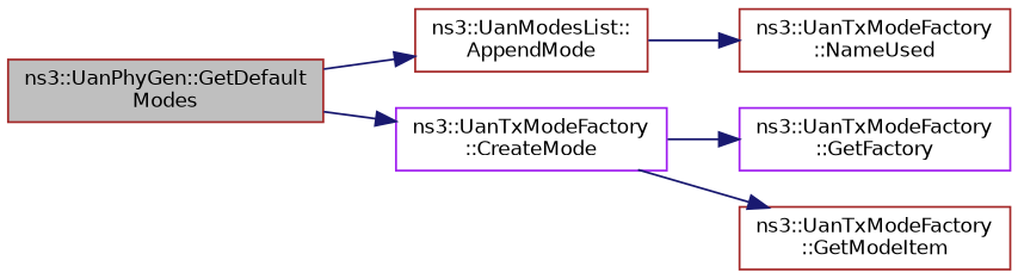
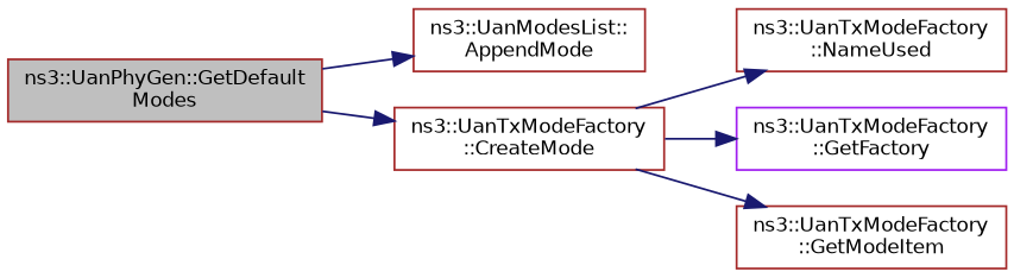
  digraph {
    rankdir=LR
    node [color=brown fillcolor=white fontname=Helvetica fontsize=10 shape=record style=filled]
    edge [color=midnightblue fontname=Helvetica fontsize=10 labelfontname=Helvetica labelfontsize=10 style=solid]
    n1 [fillcolor=grey75 fontcolor=black height=0.2 label="ns3::UanPhyGen::GetDefault\lModes" width=0.4]
    n2 [height=0.2 label="ns3::UanModesList::\lAppendMode" width=0.4]
-   n3 [color=purple height=0.2 label="ns3::UanTxModeFactory\l::CreateMode" width=0.4]
+   n3 [height=0.2 label="ns3::UanTxModeFactory\l::CreateMode" width=0.4]
    n4 [color=purple height=0.2 label="ns3::UanTxModeFactory\l::GetFactory" width=0.4]
    n5 [height=0.2 label="ns3::UanTxModeFactory\l::NameUsed" width=0.4]
    n6 [height=0.2 label="ns3::UanTxModeFactory\l::GetModeItem" width=0.4]
    n1 -> n2
    n1 -> n3
    n3 -> n4
-   n2 -> n5
+   n3 -> n5
    n3 -> n6
  }
